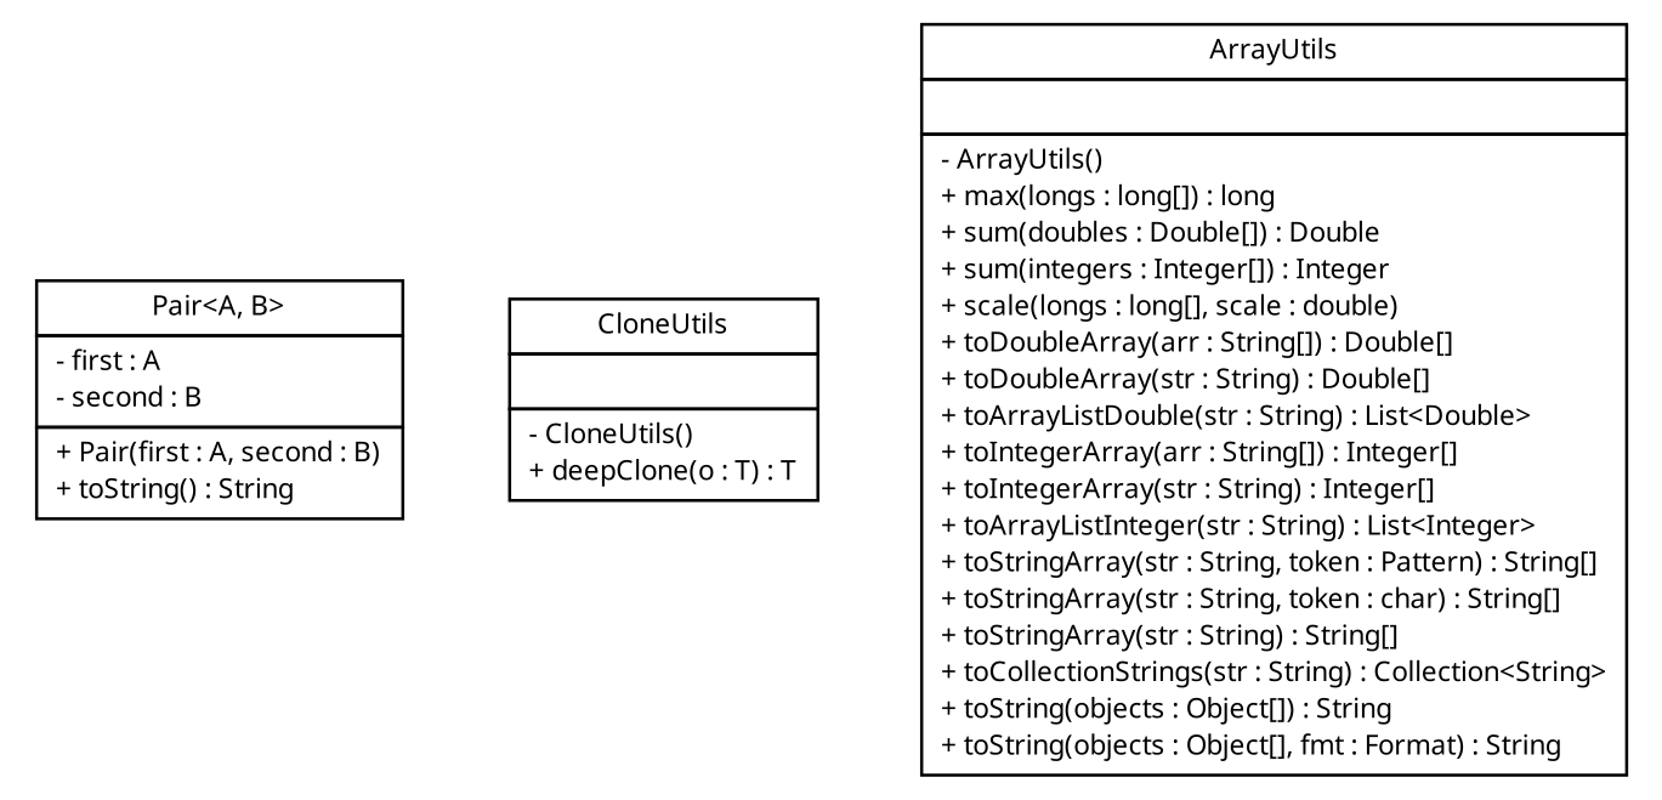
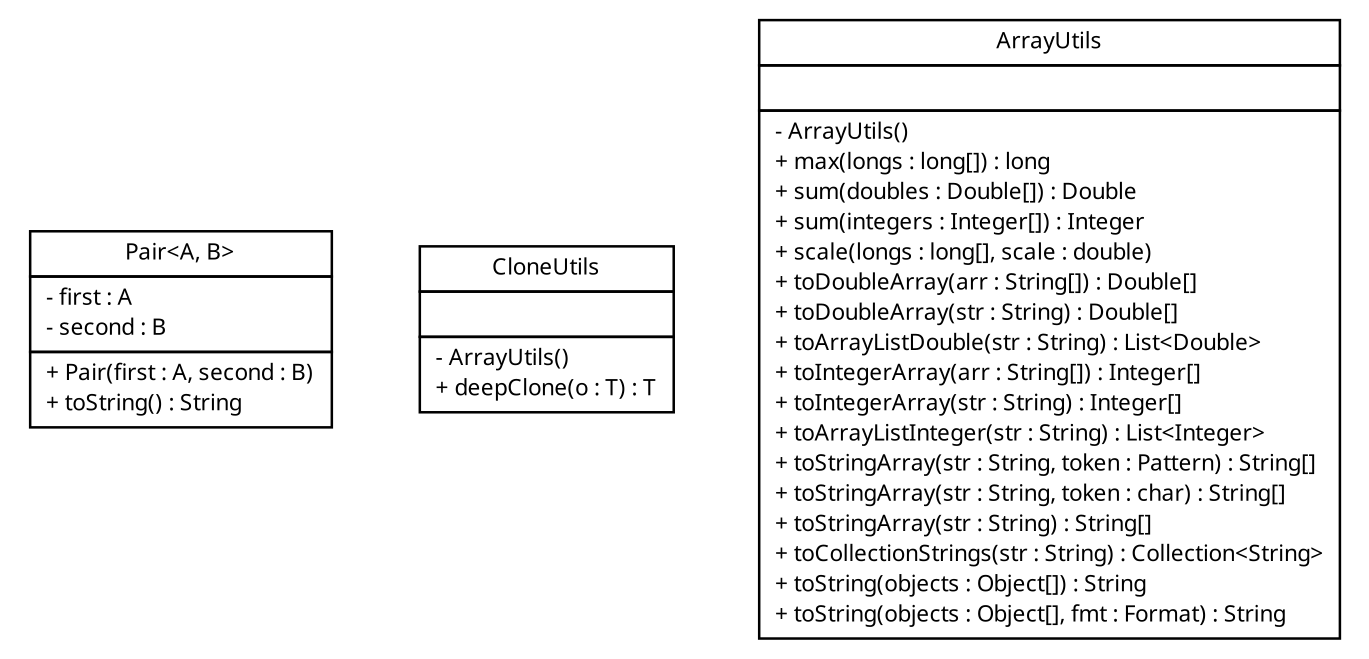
  digraph {
    nodesep=0.25
    ranksep=0.5
    node [fontcolor=black fontname="Trebuchet MS" fontsize=9.0 shape=plaintext]
    n1 [label=<<table title="broadwick.utils.Pair" border="0" cellborder="1" cellspacing="0" cellpadding="2" port="p" href="./Pair.html"> 		<tr><td><table border="0" cellspacing="0" cellpadding="1"> <tr><td align="center" balign="center"><font face="Trebuchet MS"> Pair&lt;A, B&gt; </font></td></tr> 		</table></td></tr> 		<tr><td><table border="0" cellspacing="0" cellpadding="1"> <tr><td align="left" balign="left"> - first : A </td></tr> <tr><td align="left" balign="left"> - second : B </td></tr> 		</table></td></tr> 		<tr><td><table border="0" cellspacing="0" cellpadding="1"> <tr><td align="left" balign="left"> + Pair(first : A, second : B) </td></tr> <tr><td align="left" balign="left"> + toString() : String </td></tr> 		</table></td></tr> 		</table>>]
-   n2 [label=<<table title="broadwick.utils.CloneUtils" border="0" cellborder="1" cellspacing="0" cellpadding="2" port="p" href="./CloneUtils.html"> 		<tr><td><table border="0" cellspacing="0" cellpadding="1"> <tr><td align="center" balign="center"><font face="Trebuchet MS"> CloneUtils </font></td></tr> 		</table></td></tr> 		<tr><td><table border="0" cellspacing="0" cellpadding="1"> <tr><td align="left" balign="left">  </td></tr> 		</table></td></tr> 		<tr><td><table border="0" cellspacing="0" cellpadding="1"> <tr><td align="left" balign="left"> - CloneUtils() </td></tr> <tr><td align="left" balign="left"> + deepClone(o : T) : T </td></tr> 		</table></td></tr> 		</table>>]
+   n2 [label=<<table title="broadwick.utils.CloneUtils" border="0" cellborder="1" cellspacing="0" cellpadding="2" port="p" href="./CloneUtils.html"> 		<tr><td><table border="0" cellspacing="0" cellpadding="1"> <tr><td align="center" balign="center"><font face="Trebuchet MS"> CloneUtils </font></td></tr> 		</table></td></tr> 		<tr><td><table border="0" cellspacing="0" cellpadding="1"> <tr><td align="left" balign="left">  </td></tr> 		</table></td></tr> 		<tr><td><table border="0" cellspacing="0" cellpadding="1"> <tr><td align="left" balign="left"> - ArrayUtils() </td></tr> <tr><td align="left" balign="left"> + deepClone(o : T) : T </td></tr> 		</table></td></tr> 		</table>>]
    n3 [label=<<table title="broadwick.utils.ArrayUtils" border="0" cellborder="1" cellspacing="0" cellpadding="2" port="p" href="./ArrayUtils.html"> 		<tr><td><table border="0" cellspacing="0" cellpadding="1"> <tr><td align="center" balign="center"><font face="Trebuchet MS"> ArrayUtils </font></td></tr> 		</table></td></tr> 		<tr><td><table border="0" cellspacing="0" cellpadding="1"> <tr><td align="left" balign="left">  </td></tr> 		</table></td></tr> 		<tr><td><table border="0" cellspacing="0" cellpadding="1"> <tr><td align="left" balign="left"> - ArrayUtils() </td></tr> <tr><td align="left" balign="left"> + max(longs : long[]) : long </td></tr> <tr><td align="left" balign="left"> + sum(doubles : Double[]) : Double </td></tr> <tr><td align="left" balign="left"> + sum(integers : Integer[]) : Integer </td></tr> <tr><td align="left" balign="left"> + scale(longs : long[], scale : double) </td></tr> <tr><td align="left" balign="left"> + toDoubleArray(arr : String[]) : Double[] </td></tr> <tr><td align="left" balign="left"> + toDoubleArray(str : String) : Double[] </td></tr> <tr><td align="left" balign="left"> + toArrayListDouble(str : String) : List&lt;Double&gt; </td></tr> <tr><td align="left" balign="left"> + toIntegerArray(arr : String[]) : Integer[] </td></tr> <tr><td align="left" balign="left"> + toIntegerArray(str : String) : Integer[] </td></tr> <tr><td align="left" balign="left"> + toArrayListInteger(str : String) : List&lt;Integer&gt; </td></tr> <tr><td align="left" balign="left"> + toStringArray(str : String, token : Pattern) : String[] </td></tr> <tr><td align="left" balign="left"> + toStringArray(str : String, token : char) : String[] </td></tr> <tr><td align="left" balign="left"> + toStringArray(str : String) : String[] </td></tr> <tr><td align="left" balign="left"> + toCollectionStrings(str : String) : Collection&lt;String&gt; </td></tr> <tr><td align="left" balign="left"> + toString(objects : Object[]) : String </td></tr> <tr><td align="left" balign="left"> + toString(objects : Object[], fmt : Format) : String </td></tr> 		</table></td></tr> 		</table>>]
  }
